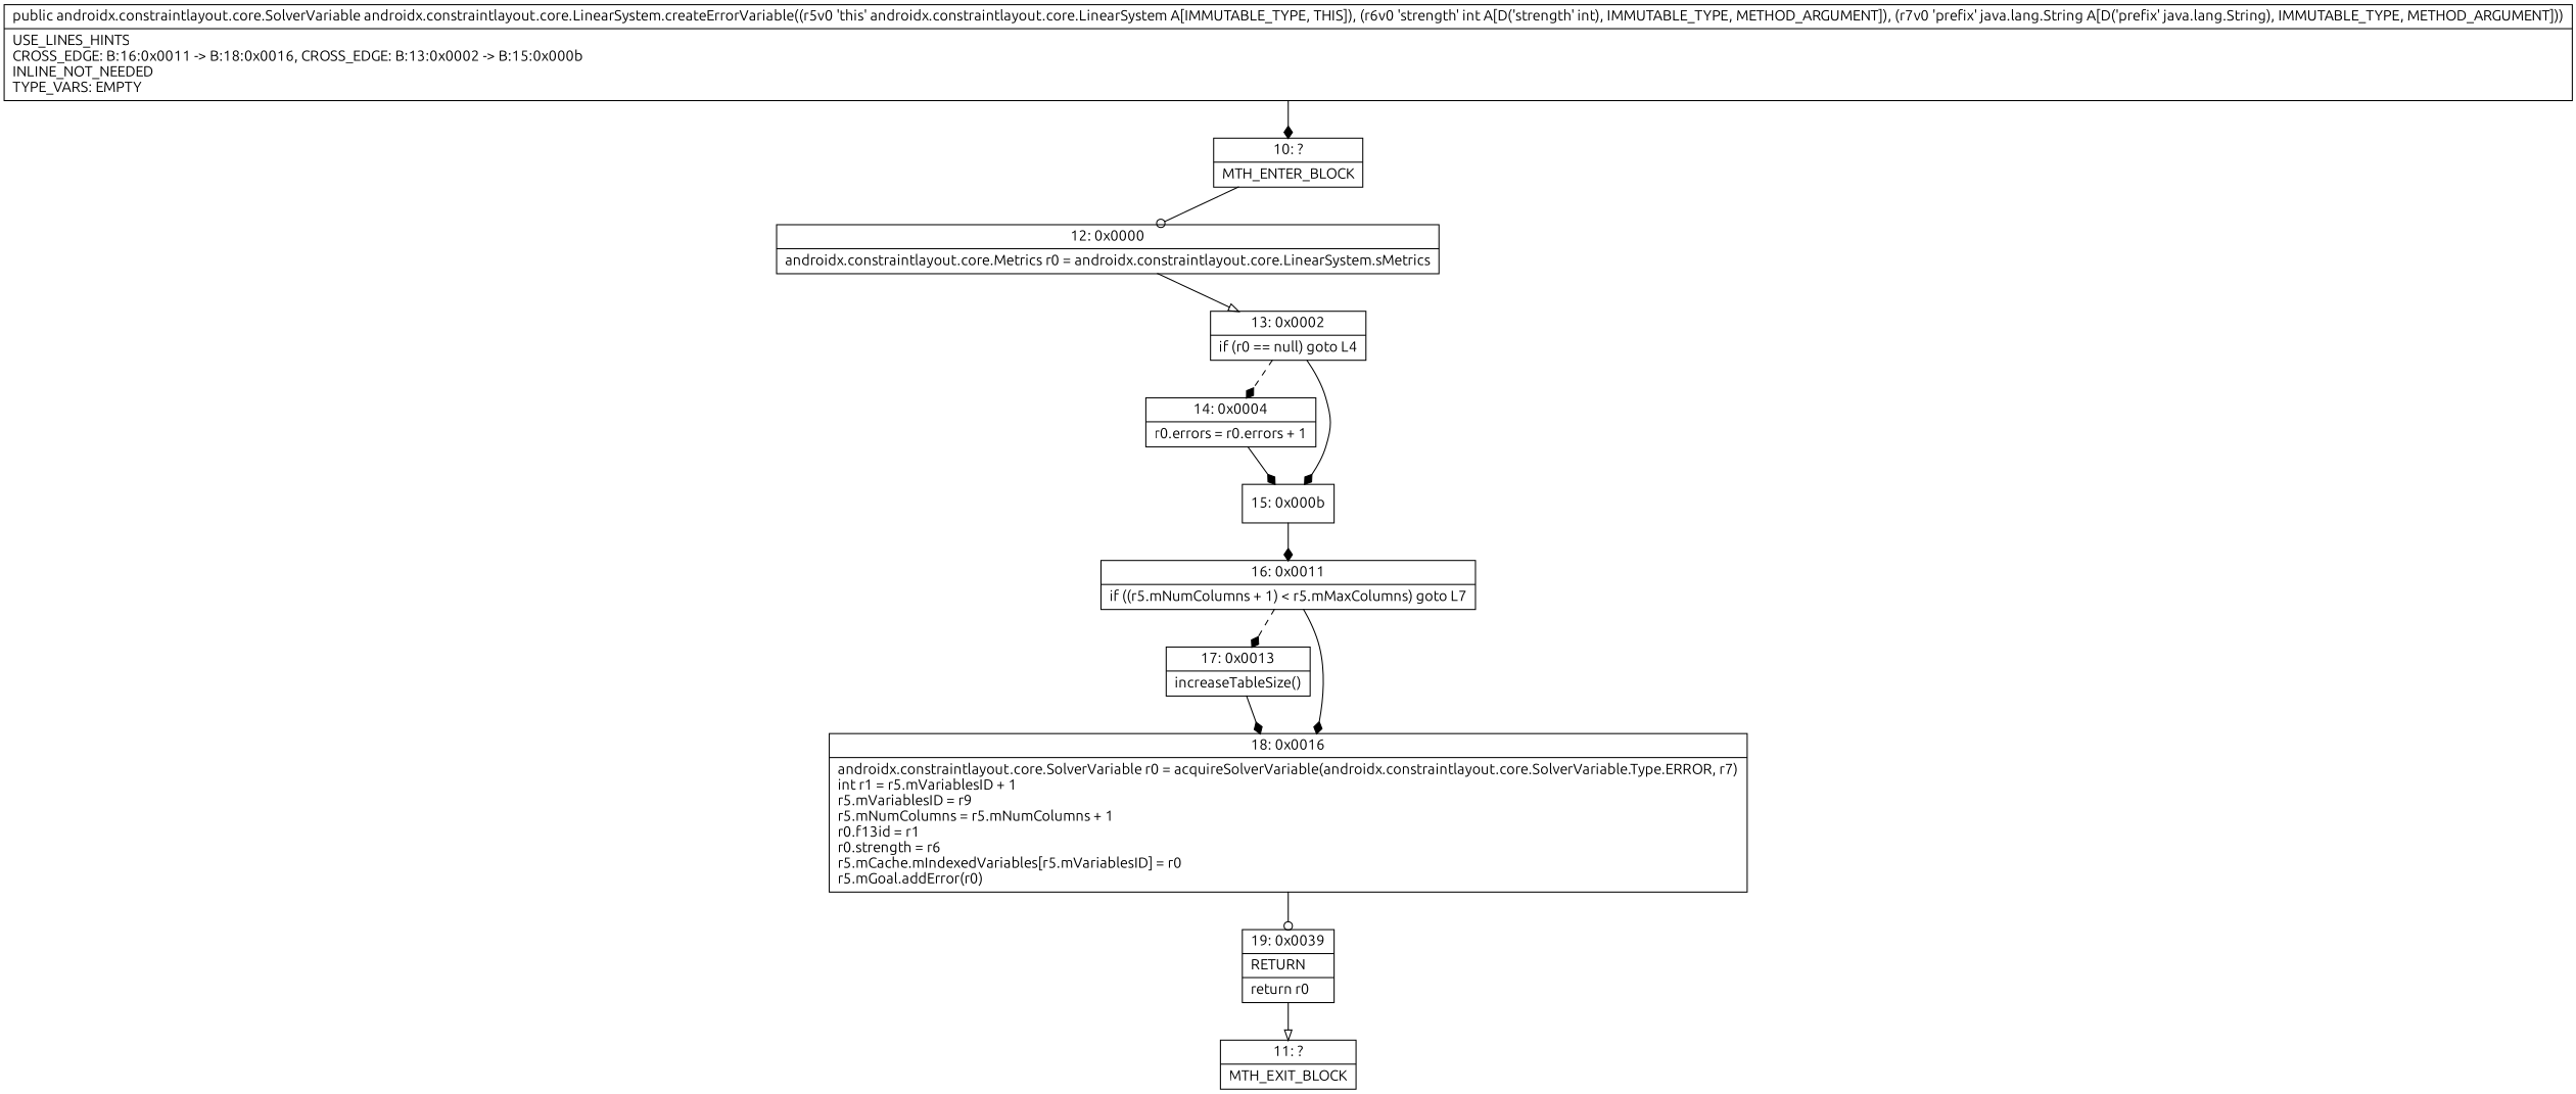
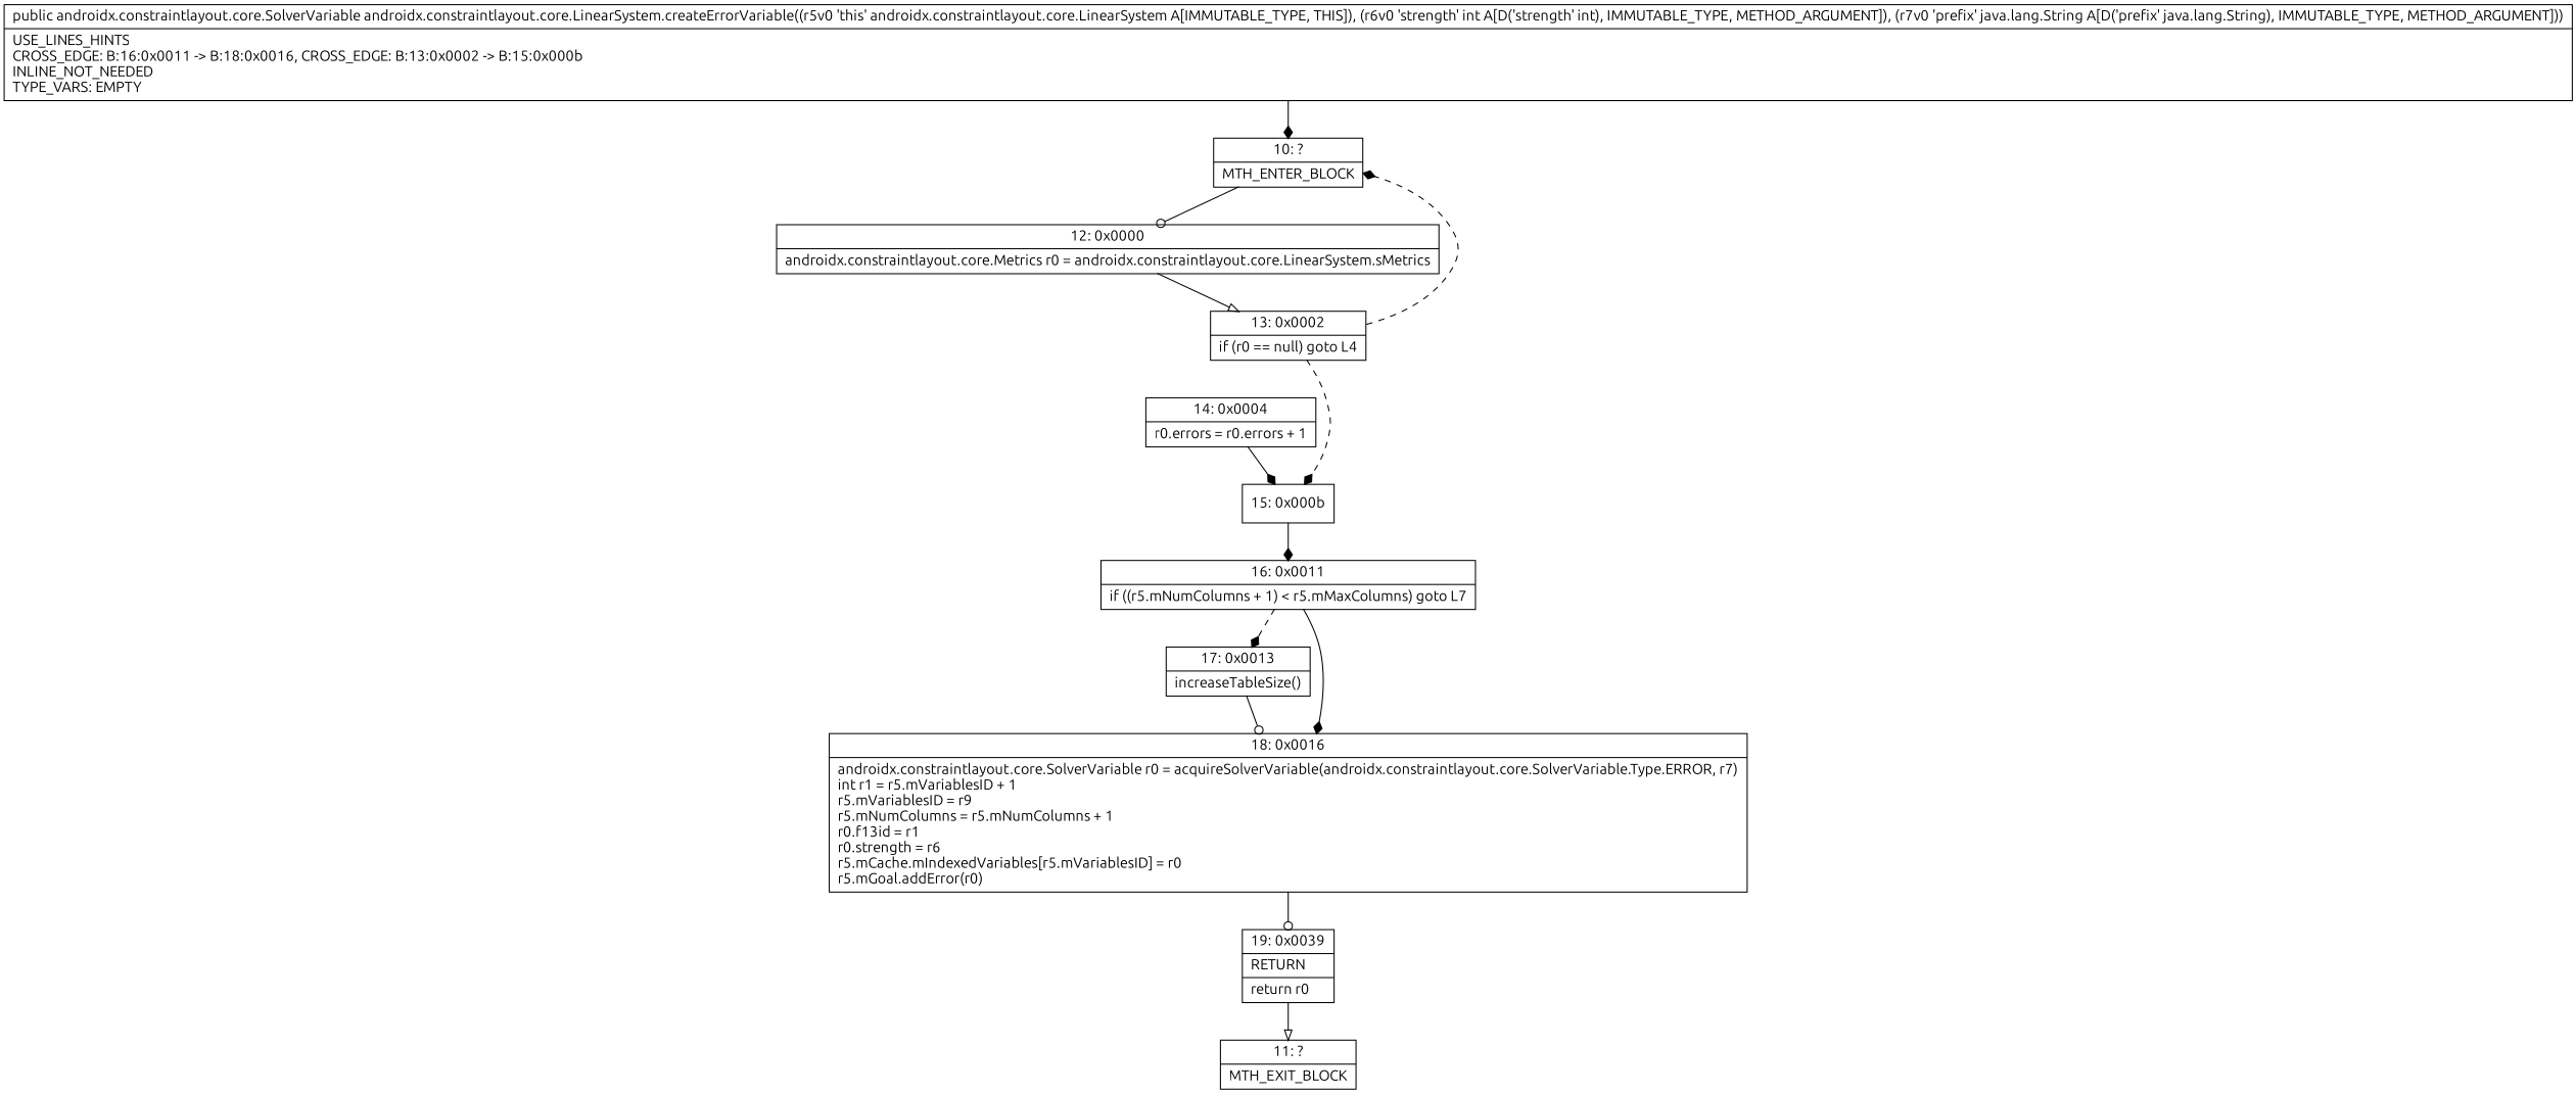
  digraph {
    fontname=Ubuntu
    node [fontname=Ubuntu shape=record]
    edge [arrowhead=diamond fontname=Ubuntu]
    n1 [label="{10\:\ ?|MTH_ENTER_BLOCK\l}"]
    n2 [label="{12\:\ 0x0000|androidx.constraintlayout.core.Metrics r0 = androidx.constraintlayout.core.LinearSystem.sMetrics\l}"]
    n3 [label="{13\:\ 0x0002|if (r0 == null) goto L4\l}"]
    n4 [label="{14\:\ 0x0004|r0.errors = r0.errors + 1\l}"]
    n5 [label="{15\:\ 0x000b}"]
    n6 [label="{16\:\ 0x0011|if ((r5.mNumColumns + 1) \< r5.mMaxColumns) goto L7\l}"]
    n7 [label="{17\:\ 0x0013|increaseTableSize()\l}"]
    n8 [label="{18\:\ 0x0016|androidx.constraintlayout.core.SolverVariable r0 = acquireSolverVariable(androidx.constraintlayout.core.SolverVariable.Type.ERROR, r7)\lint r1 = r5.mVariablesID + 1\lr5.mVariablesID = r9\lr5.mNumColumns = r5.mNumColumns + 1\lr0.f13id = r1\lr0.strength = r6\lr5.mCache.mIndexedVariables[r5.mVariablesID] = r0\lr5.mGoal.addError(r0)\l}"]
    n9 [label="{19\:\ 0x0039|RETURN\l|return r0\l}"]
    n10 [label="{11\:\ ?|MTH_EXIT_BLOCK\l}"]
    n11 [label="{public androidx.constraintlayout.core.SolverVariable androidx.constraintlayout.core.LinearSystem.createErrorVariable((r5v0 'this' androidx.constraintlayout.core.LinearSystem A[IMMUTABLE_TYPE, THIS]), (r6v0 'strength' int A[D('strength' int), IMMUTABLE_TYPE, METHOD_ARGUMENT]), (r7v0 'prefix' java.lang.String A[D('prefix' java.lang.String), IMMUTABLE_TYPE, METHOD_ARGUMENT]))  | USE_LINES_HINTS\lCROSS_EDGE: B:16:0x0011 \-\> B:18:0x0016, CROSS_EDGE: B:13:0x0002 \-\> B:15:0x000b\lINLINE_NOT_NEEDED\lTYPE_VARS: EMPTY\l}"]
    n1 -> n2 [arrowhead=odot]
    n2 -> n3 [arrowhead=onormal]
-   n3 -> n4 [style=dashed]
-   n3 -> n5
+   n3 -> n1 [style=dashed]
+   n3 -> n5 [style=dashed]
    n4 -> n5
    n5 -> n6
    n6 -> n7 [style=dashed]
    n6 -> n8
-   n7 -> n8
+   n7 -> n8 [arrowhead=odot]
    n8 -> n9 [arrowhead=odot]
    n9 -> n10 [arrowhead=onormal]
    n11 -> n1
  }
